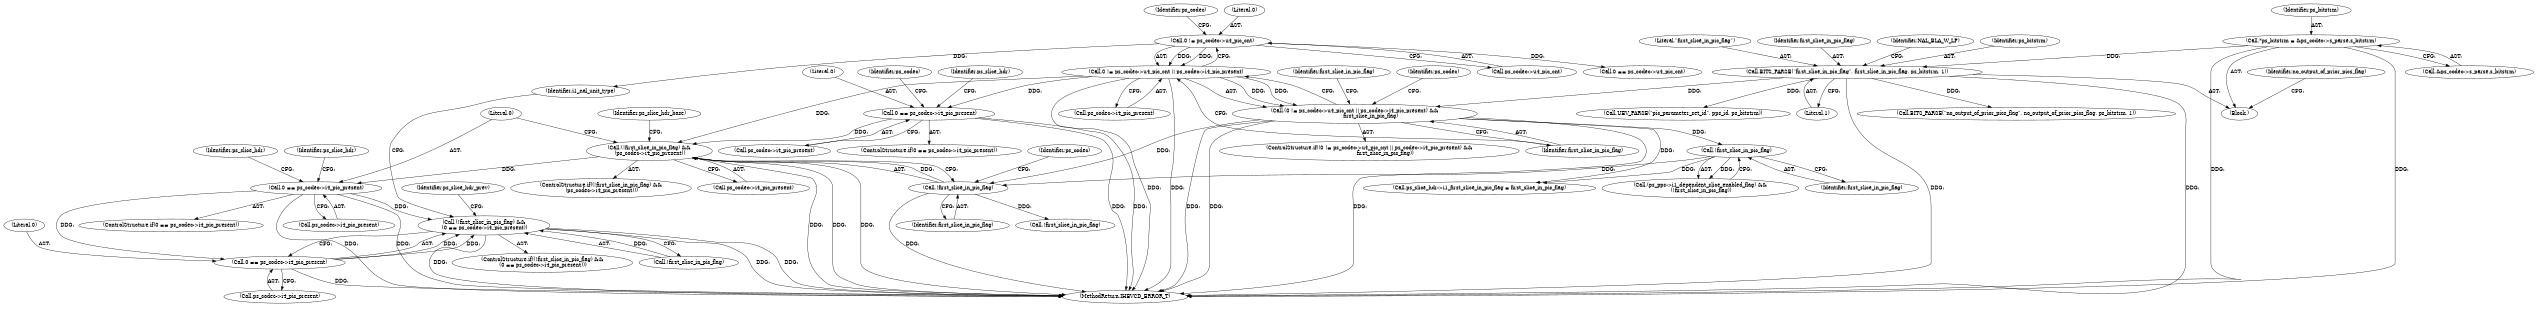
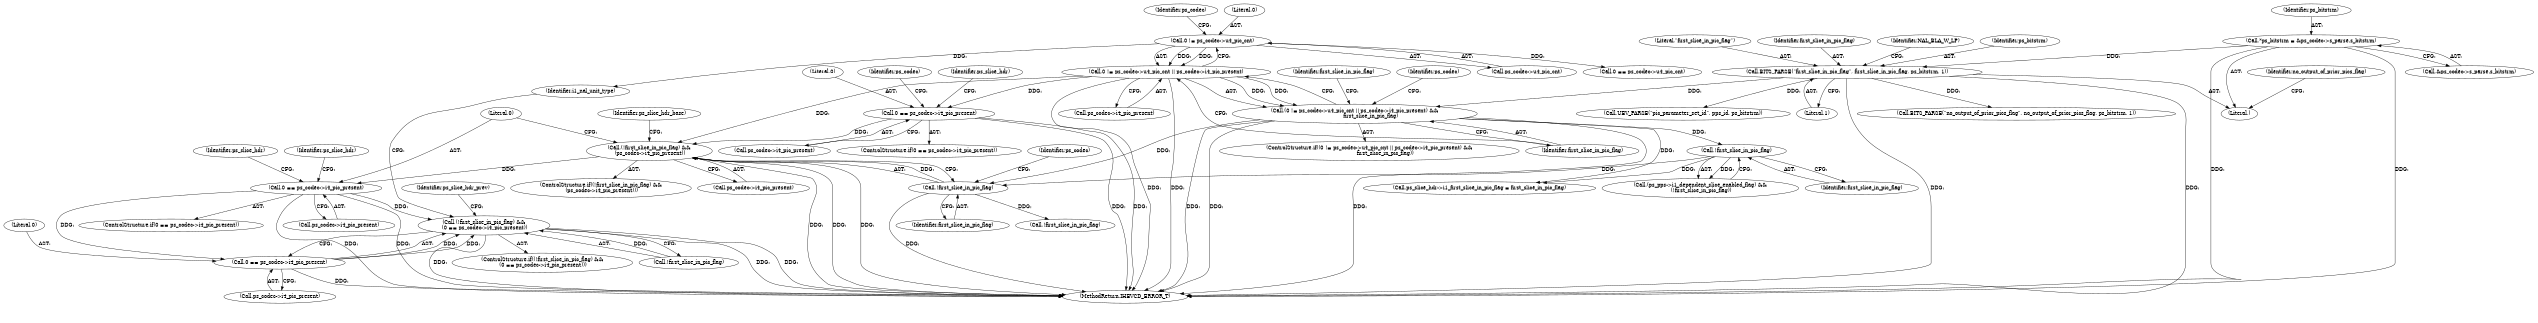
  digraph {
    n1 [label="(Call,(!first_slice_in_pic_flag) &&\n (ps_codec->i4_pic_present))"]
    n2 [label="(Call,!first_slice_in_pic_flag)"]
    n3 [label="(Call,0 == ps_codec->i4_pic_present)"]
    n4 [label="(MethodReturn,IHEVCD_ERROR_T)"]
    n5 [label="(ControlStructure,if((!first_slice_in_pic_flag) &&\n (ps_codec->i4_pic_present)))"]
    n6 [label="(Call,ps_codec->i4_pic_present)"]
    n7 [label="(Call,!first_slice_in_pic_flag)"]
    n8 [label="(Identifier,first_slice_in_pic_flag)"]
    n9 [label="(Call,(!first_slice_in_pic_flag) &&\n (0 == ps_codec->i4_pic_present))"]
    n10 [label="(Call,0 == ps_codec->i4_pic_present)"]
    n11 [label="(Call,ps_codec->i4_pic_present)"]
    n12 [label="(ControlStructure,if(0 == ps_codec->i4_pic_present))"]
    n13 [label="(Call,(0 != ps_codec->u4_pic_cnt || ps_codec->i4_pic_present) &&\n                    first_slice_in_pic_flag)"]
    n14 [label="(Call,0 != ps_codec->u4_pic_cnt || ps_codec->i4_pic_present)"]
    n15 [label="(Call,!first_slice_in_pic_flag)"]
    n16 [label="(ControlStructure,if((0 != ps_codec->u4_pic_cnt || ps_codec->i4_pic_present) &&\n                    first_slice_in_pic_flag))"]
    n17 [label="(Call,ps_slice_hdr->i1_first_slice_in_pic_flag = first_slice_in_pic_flag)"]
    n18 [label="(Identifier,first_slice_in_pic_flag)"]
    n19 [label="(Call,0 != ps_codec->u4_pic_cnt)"]
    n20 [label="(Call,0 == ps_codec->i4_pic_present)"]
    n21 [label="(Call,ps_codec->i4_pic_present)"]
    n22 [label="(Call,(ps_pps->i1_dependent_slice_enabled_flag) &&\n (!first_slice_in_pic_flag))"]
    n23 [label="(Identifier,first_slice_in_pic_flag)"]
    n24 [label="(Call,ps_codec->u4_pic_cnt)"]
    n25 [label="(Call,0 == ps_codec->u4_pic_cnt)"]
    n26 [label="(Identifier,i1_nal_unit_type)"]
    n27 [label="(Call,ps_codec->i4_pic_present)"]
    n28 [label="(ControlStructure,if(0 == ps_codec->i4_pic_present))"]
    n29 [label="(Call,BITS_PARSE(\"first_slice_in_pic_flag\", first_slice_in_pic_flag, ps_bitstrm, 1))"]
    n30 [label="(Call,UEV_PARSE(\"pic_parameter_set_id\", pps_id, ps_bitstrm))"]
    n31 [label="(Literal,1)"]
-   n32 [label="(Block,)"]
+   n32 [label="(Literal,)"]
    n33 [label="(Call,BITS_PARSE(\"no_output_of_prior_pics_flag\", no_output_of_prior_pics_flag, ps_bitstrm, 1))"]
    n34 [label="(Call,*ps_bitstrm = &ps_codec->s_parse.s_bitstrm)"]
    n35 [label="(Call,&ps_codec->s_parse.s_bitstrm)"]
    n36 [label="(ControlStructure,if((!first_slice_in_pic_flag) &&\n (0 == ps_codec->i4_pic_present)))"]
    n37 [label="(Call,!first_slice_in_pic_flag)"]
    n38 [label="(Call,ps_codec->i4_pic_present)"]
    n39 [label="(Identifier,first_slice_in_pic_flag)"]
    n40 [label="(Identifier,NAL_BLA_W_LP)"]
    n41 [label="(Identifier,ps_slice_hdr)"]
    n42 [label="(Identifier,ps_slice_hdr)"]
    n43 [label="(Literal,0)"]
    n44 [label="(Identifier,first_slice_in_pic_flag)"]
    n45 [label="(Identifier,ps_slice_hdr)"]
    n46 [label="(Identifier,ps_bitstrm)"]
    n47 [label="(Literal,0)"]
    n48 [label="(Literal,0)"]
    n49 [label="(Literal,\"first_slice_in_pic_flag\")"]
    n50 [label="(Identifier,ps_codec)"]
    n51 [label="(Literal,0)"]
    n52 [label="(Identifier,ps_slice_hdr_prev)"]
    n53 [label="(Identifier,ps_codec)"]
    n54 [label="(Identifier,ps_slice_hdr_base)"]
    n55 [label="(Identifier,ps_bitstrm)"]
    n56 [label="(Identifier,ps_codec)"]
    n57 [label="(Identifier,no_output_of_prior_pics_flag)"]
    n58 [label="(Identifier,ps_codec)"]
    n1 -> n2 [label="CFG: "]
    n1 -> n3 [label="DDG: "]
    n1 -> n4 [label="DDG: "]
    n1 -> n4 [label="DDG: "]
    n1 -> n4 [label="DDG: "]
    n1 -> n5 [label="AST: "]
    n1 -> n6 [label="CFG: "]
    n2 -> n1 [label="AST: "]
    n2 -> n1 [label="DDG: "]
    n2 -> n4 [label="DDG: "]
    n2 -> n7 [label="DDG: "]
    n2 -> n8 [label="CFG: "]
    n3 -> n4 [label="DDG: "]
    n3 -> n4 [label="DDG: "]
    n3 -> n9 [label="DDG: "]
    n3 -> n10 [label="DDG: "]
    n3 -> n11 [label="CFG: "]
    n3 -> n12 [label="AST: "]
    n6 -> n1 [label="AST: "]
    n8 -> n2 [label="AST: "]
    n9 -> n4 [label="DDG: "]
    n9 -> n4 [label="DDG: "]
    n9 -> n4 [label="DDG: "]
    n9 -> n10 [label="CFG: "]
    n9 -> n36 [label="AST: "]
    n9 -> n37 [label="CFG: "]
    n10 -> n4 [label="DDG: "]
    n10 -> n9 [label="AST: "]
    n10 -> n9 [label="DDG: "]
    n10 -> n9 [label="DDG: "]
    n10 -> n38 [label="CFG: "]
    n11 -> n3 [label="AST: "]
    n13 -> n2 [label="DDG: "]
    n13 -> n4 [label="DDG: "]
    n13 -> n4 [label="DDG: "]
    n13 -> n4 [label="DDG: "]
    n13 -> n14 [label="CFG: "]
    n13 -> n15 [label="DDG: "]
    n13 -> n16 [label="AST: "]
    n13 -> n17 [label="DDG: "]
    n13 -> n18 [label="CFG: "]
    n14 -> n1 [label="DDG: "]
    n14 -> n4 [label="DDG: "]
    n14 -> n4 [label="DDG: "]
    n14 -> n13 [label="AST: "]
    n14 -> n13 [label="DDG: "]
    n14 -> n13 [label="DDG: "]
    n14 -> n19 [label="CFG: "]
    n14 -> n20 [label="DDG: "]
    n14 -> n21 [label="CFG: "]
    n15 -> n2 [label="DDG: "]
    n15 -> n17 [label="DDG: "]
    n15 -> n22 [label="AST: "]
    n15 -> n22 [label="DDG: "]
    n15 -> n23 [label="CFG: "]
    n18 -> n13 [label="AST: "]
    n18 -> n14 [label="CFG: "]
    n19 -> n14 [label="AST: "]
    n19 -> n14 [label="DDG: "]
    n19 -> n14 [label="DDG: "]
-   n19 -> n24 [label="CFG: "]
+   n19 -> n24 [label="AST: "]
    n19 -> n25 [label="DDG: "]
    n19 -> n26 [label="DDG: "]
    n20 -> n1 [label="DDG: "]
    n20 -> n4 [label="DDG: "]
    n20 -> n4 [label="DDG: "]
    n20 -> n27 [label="CFG: "]
    n20 -> n28 [label="AST: "]
    n21 -> n14 [label="AST: "]
    n22 -> n15 [label="CFG: "]
    n23 -> n15 [label="AST: "]
    n24 -> n19 [label="AST: "]
    n26 -> n9 [label="CFG: "]
    n27 -> n20 [label="AST: "]
    n29 -> n4 [label="DDG: "]
    n29 -> n4 [label="DDG: "]
    n29 -> n13 [label="DDG: "]
    n29 -> n30 [label="DDG: "]
    n29 -> n31 [label="CFG: "]
    n29 -> n32 [label="AST: "]
    n29 -> n33 [label="DDG: "]
    n31 -> n29 [label="AST: "]
    n34 -> n4 [label="DDG: "]
    n34 -> n4 [label="DDG: "]
    n34 -> n29 [label="DDG: "]
    n34 -> n32 [label="AST: "]
    n34 -> n35 [label="CFG: "]
    n35 -> n34 [label="AST: "]
    n37 -> n9 [label="AST: "]
    n37 -> n9 [label="DDG: "]
    n38 -> n10 [label="AST: "]
    n39 -> n29 [label="AST: "]
    n40 -> n29 [label="CFG: "]
    n41 -> n3 [label="CFG: "]
    n42 -> n3 [label="CFG: "]
    n43 -> n1 [label="CFG: "]
    n43 -> n3 [label="AST: "]
    n44 -> n13 [label="CFG: "]
    n45 -> n20 [label="CFG: "]
    n46 -> n29 [label="AST: "]
    n47 -> n20 [label="AST: "]
    n48 -> n10 [label="AST: "]
    n49 -> n29 [label="AST: "]
    n50 -> n2 [label="CFG: "]
    n51 -> n19 [label="AST: "]
    n52 -> n9 [label="CFG: "]
    n53 -> n20 [label="CFG: "]
    n54 -> n1 [label="CFG: "]
    n55 -> n34 [label="AST: "]
    n56 -> n19 [label="CFG: "]
    n57 -> n32 [label="CFG: "]
    n58 -> n13 [label="CFG: "]
  }
